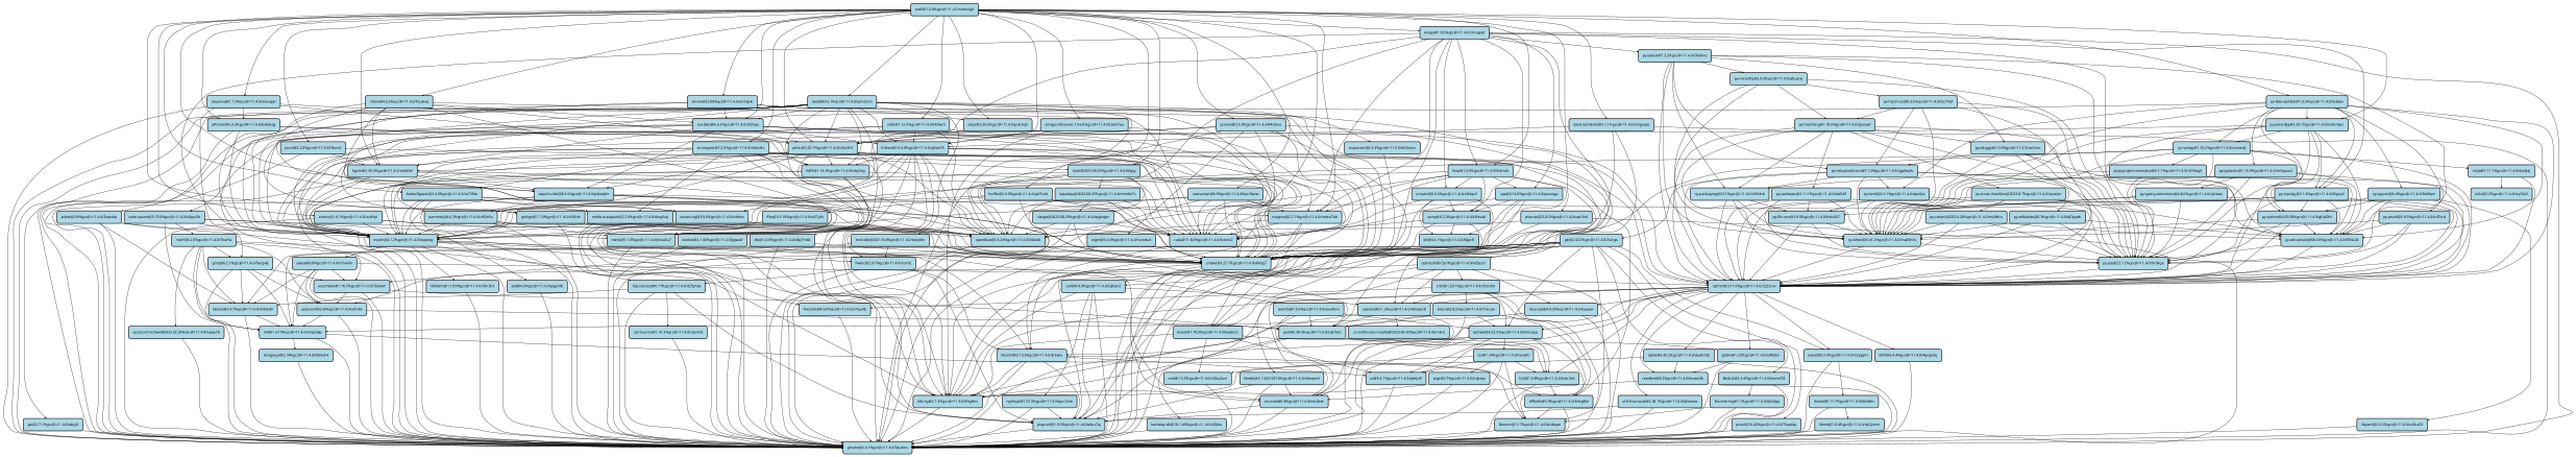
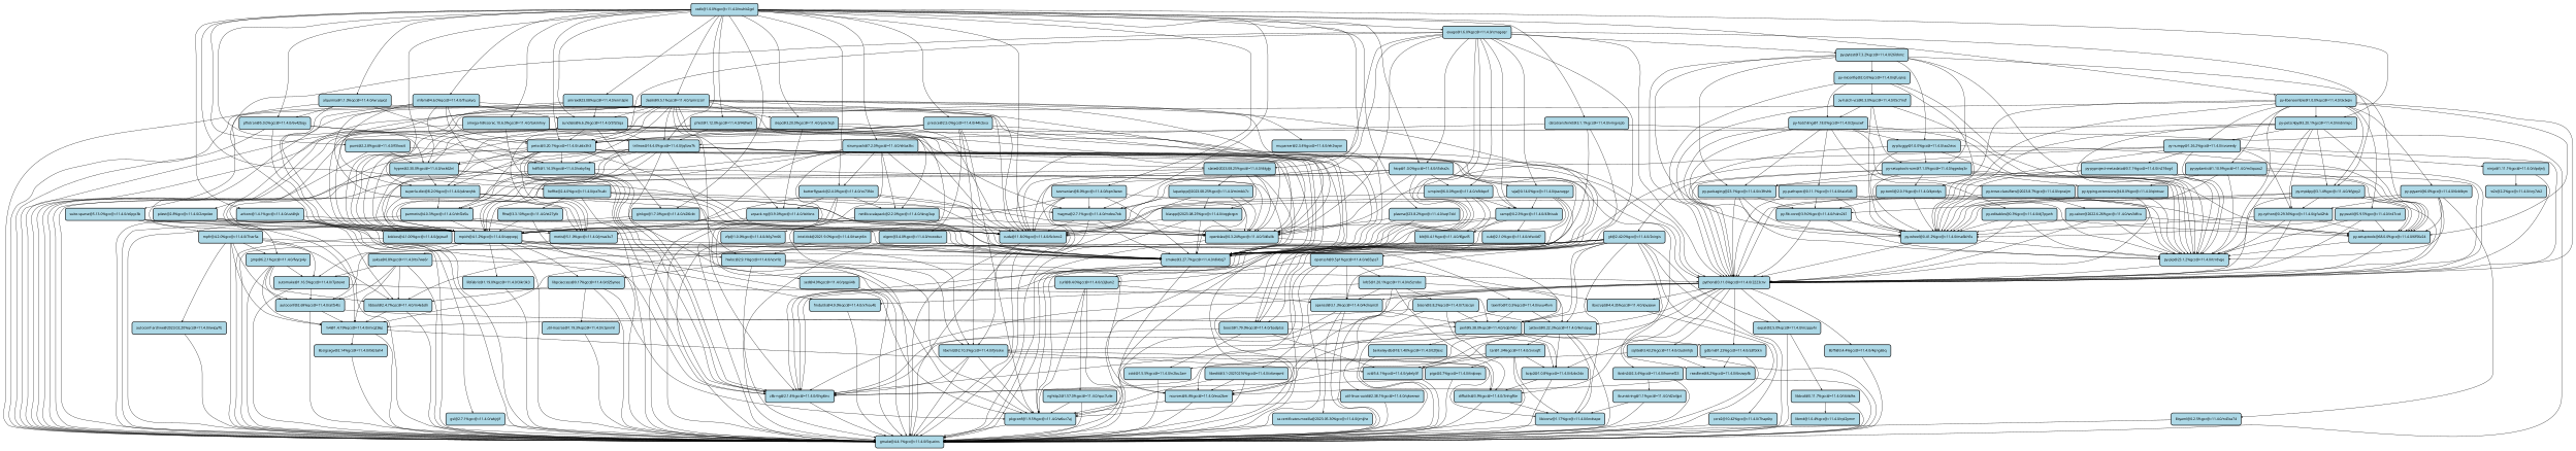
  digraph {
    labelloc=b
    rankdir=TB
    ranksep=1
    node [fillcolor=lightblue fontname=Monaco fontsize=24 margin=.4 penwidth=4 shape=box style="rounded,filled"]
    edge [penwidth=2]
    n1 [label="autoconf-archive@2023.02.20%gcc@=11.4.0/iwjgy7b"]
    n2 [label="gmake@4.4.1%gcc@=11.4.0/5quzins"]
    n3 [label="expat@2.5.0%gcc@=11.4.0/mzppyhi"]
    n4 [label="libbsd@0.11.7%gcc@=11.4.0/t6i4dhs"]
    n5 [label="libmd@1.0.4%gcc@=11.4.0/rpl2ymm"]
    n6 [label="netlib-scalapack@2.2.0%gcc@=11.4.0/4csg3up"]
    n7 [label="openblas@0.3.24%gcc@=11.4.0/346silb"]
    n8 [label="cmake@3.27.7%gcc@=11.4.0/dlvbzj7"]
    n9 [label="mpich@4.1.2%gcc@=11.4.0/sqqvepj"]
    n10 [label="perl@5.38.0%gcc@=11.4.0/sqb7vbr"]
    n11 [label="ncurses@6.4%gcc@=11.4.0/eoz2ber"]
    n12 [label="zlib-ng@2.1.4%gcc@=11.4.0/6hgklno"]
    n13 [label="curl@8.4.0%gcc@=11.4.0/s3jban2"]
    n14 [label="libxml2@2.10.3%gcc@=11.4.0/fjreske"]
    n15 [label="pkgconf@1.9.5%gcc@=11.4.0/w6uc7aj"]
    n16 [label="hwloc@2.9.1%gcc@=11.4.0/vzvrliz"]
    n17 [label="libpciaccess@0.17%gcc@=11.4.0/d25ynee"]
    n18 [label="findutils@4.9.0%gcc@=11.4.0/x7iou4b"]
    n19 [label="yaksa@0.8%gcc@=11.4.0/tx7wa6r"]
    n20 [label="libfabric@1.19.0%gcc@=11.4.0/3ikr3k3"]
    n21 [label="texinfo@7.0.3%gcc@=11.4.0/yxu4hvn"]
    n22 [label="gettext@0.22.3%gcc@=11.4.0/ikmsgup"]
    n23 [label="gdbm@1.23%gcc@=11.4.0/a3fbtkn"]
    n24 [label="berkeley-db@18.1.40%gcc@=11.4.0/t2fj6xz"]
-   n25 [label="fzi2@1.0.8%gcc@=11.4.0/4zbr2dx"]
+   n25 [label="bzip2@1.0.8%gcc@=11.4.0/4zbr2dx"]
    n26 [label="libiconv@1.17%gcc@=11.4.0/kndsspe"]
    n27 [label="xz@5.4.1%gcc@=11.4.0/ydely3f"]
    n28 [label="tar@1.34%gcc@=11.4.0/zvrxqft"]
    n29 [label="strumpack@7.2.0%gcc@=11.4.0/shba3kc"]
    n30 [label="butterflypack@2.4.0%gcc@=11.4.0/cx73f4o"]
    n31 [label="metis@5.1.0%gcc@=11.4.0/jmva3u7"]
    n32 [label="parmetis@4.0.3%gcc@=11.4.0/chf2e5u"]
    n33 [label="cuda@11.8.0%gcc@=11.4.0/6clonc2"]
    n34 [label="zfp@1.0.0%gcc@=11.4.0/46y7m66"]
    n35 [label="slate@2023.08.25%gcc@=11.4.0/i6lgijy"]
    n36 [label="arpack-ng@3.9.0%gcc@=11.4.0/ixitbns"]
    n37 [label="sed@4.9%gcc@=11.4.0/pqpii4b"]
    n38 [label="blaspp@2023.08.25%gcc@=11.4.0/xqgbqpn"]
    n39 [label="lapackpp@2023.08.25%gcc@=11.4.0/mimbk7c"]
    n40 [label="py-numpy@1.26.2%gcc@=11.4.0/cvcwedy"]
    n41 [label="ninja@1.11.1%gcc@=11.4.0/dpdjnlj"]
    n42 [label="py-pip@23.1.2%gcc@=11.4.0/trrdvge"]
    n43 [label="py-cython@0.29.36%gcc@=11.4.0/gfu42hb"]
    n44 [label="python@3.11.6%gcc@=11.4.0/2223cnv"]
    n45 [label="py-pyproject-metadata@0.7.1%gcc@=11.4.0/n274og6"]
    n46 [label="py-wheel@0.41.2%gcc@=11.4.0/ma6bh5s"]
    n47 [label="re2c@2.2%gcc@=11.4.0/vry7zk2"]
    n48 [label="py-setuptools@68.0.0%gcc@=11.4.0/6f56z24"]
    n49 [label="readline@8.2%gcc@=11.4.0/6nzwpfb"]
    n50 [label="openssl@3.1.3%gcc@=11.4.0/4dnqm3l"]
    n51 [label="util-linux-uuid@2.38.1%gcc@=11.4.0/qksevwz"]
    n52 [label="libxcrypt@4.4.35%gcc@=11.4.0/joyajew"]
    n53 [label="sqlite@3.43.2%gcc@=11.4.0/dudmhjb"]
    n54 [label="libffi@3.4.4%gcc@=11.4.0/4qng65q"]
    n55 [label="py-packaging@23.1%gcc@=11.4.0/x3ftvhb"]
    n56 [label="py-hatch-vcs@0.3.0%gcc@=11.4.0/t5c7mjf"]
    n57 [label="py-hatchling@1.18.0%gcc@=11.4.0/2jeuswf"]
    n58 [label="py-setuptools-scm@7.1.0%gcc@=11.4.0/qgwbq3v"]
    n59 [label="py-trove-classifiers@2023.8.7%gcc@=11.4.0/vpraijm"]
    n60 [label="py-pluggy@1.0.0%gcc@=11.4.0/aa2vioc"]
    n61 [label="py-editables@0.3%gcc@=11.4.0/dj7pywh"]
    n62 [label="py-pathspec@0.11.1%gcc@=11.4.0/taiz545"]
    n63 [label="py-typing-extensions@4.8.0%gcc@=11.4.0/qintvaz"]
    n64 [label="py-tomli@2.0.1%gcc@=11.4.0/4ptxlys"]
    n65 [label="git@2.42.0%gcc@=11.4.0/2virgis"]
    n66 [label="ca-certificates-mozilla@2023-05-30%gcc@=11.4.0/jrnijhz"]
    n67 [label="heffte@2.4.0%gcc@=11.4.0/pe7tu4t"]
    n68 [label="fftw@3.3.10%gcc@=11.4.0/zt27yfo"]
    n69 [label="magma@2.7.1%gcc@=11.4.0/mdeu7ob"]
    n70 [label="alquimia@1.1.0%gcc@=11.4.0/wruqygt"]
    n71 [label="hdf5@1.14.3%gcc@=11.4.0/xsky5sg"]
    n72 [label="pflotran@5.0.0%gcc@=11.4.0/6v42bqy"]
    n73 [label="petsc@3.20.1%gcc@=11.4.0/uldx3h3"]
    n74 [label="util-macros@1.19.3%gcc@=11.4.0/ctpnmil"]
    n75 [label="libtool@2.4.7%gcc@=11.4.0/m4ebdli"]
    n76 [label="m4@1.4.19%gcc@=11.4.0/mig236p"]
    n77 [label="krb5@1.20.1%gcc@=11.4.0/o5zrobx"]
    n78 [label="diffutils@3.9%gcc@=11.4.0/3nhgf6e"]
    n79 [label="bison@3.8.2%gcc@=11.4.0/7ziscqn"]
    n80 [label="dealii@9.5.1%gcc@=11.4.0/gmrszcm"]
    n81 [label="slepc@3.20.0%gcc@=11.4.0/pckr5q5"]
    n82 [label="muparser@2.3.4%gcc@=11.4.0/eh2wycn"]
    n83 [label="trilinos@14.4.0%gcc@=11.4.0/jq5zw7k"]
    n84 [label="boost@1.79.0%gcc@=11.4.0/badptss"]
    n85 [label="intel-tbb@2021.9.0%gcc@=11.4.0/twcyt6n"]
    n86 [label="suite-sparse@5.13.0%gcc@=11.4.0/x6pyc3b"]
    n87 [label="sundials@6.6.2%gcc@=11.4.0/3fzi5qa"]
    n88 [label="gsl@2.7.1%gcc@=11.4.0/wkjrjif"]
    n89 [label="p4est@2.8%gcc@=11.4.0/2zqe4ze"]
    n90 [label="hypre@2.30.0%gcc@=11.4.0/oxk62nl"]
    n91 [label="superlu-dist@8.2.0%gcc@=11.4.0/p4neqhb"]
    n92 [label="kokkos@4.1.00%gcc@=11.4.0/jpjwaif"]
    n93 [label="zstd@1.5.5%gcc@=11.4.0/n2bu2am"]
    n94 [label="gmp@6.2.1%gcc@=11.4.0/fvycp4y"]
    n95 [label="mpfr@4.2.0%gcc@=11.4.0/7lssr5a"]
    n96 [label="ginkgo@1.7.0%gcc@=11.4.0/x2l6ckt"]
    n97 [label="phist@1.12.0%gcc@=11.4.0/l4zfwr5"]
    n98 [label="py-calver@2022.6.26%gcc@=11.4.0/wv3dfcu"]
    n99 [label="omega-h@scorec.10.6.0%gcc@=11.4.0/takmhvy"]
    n100 [label="automake@1.16.5%gcc@=11.4.0/7jotewt"]
    n101 [label="autoconf@2.69%gcc@=11.4.0/atfz4ts"]
    n102 [label="libsigsegv@2.14%gcc@=11.4.0/tkb5ah4"]
    n103 [label="hiop@1.0.0%gcc@=11.4.0/t5dra2s"]
    n104 [label="camp@0.2.3%gcc@=11.4.0/43hisub"]
    n105 [label="umpire@6.0.0%gcc@=11.4.0/o5tbpvf"]
    n106 [label="raja@0.14.0%gcc@=11.4.0/pazuqgz"]
+   n107 [label="cub@2.1.0%gcc@=11.4.0/xfsv4d7"]
    n108 [label="blt@0.4.1%gcc@=11.4.0/l6jpzl5"]
    n109 [label="libedit@3.1-20210216%gcc@=11.4.0/x6wqwnl"]
    n110 [label="py-petsc4py@3.20.1%gcc@=11.4.0/mdnnkpq"]
    n111 [label="py-mpi4py@3.1.4%gcc@=11.4.0/kfyjoy2"]
    n112 [label="py-pytest@7.3.2%gcc@=11.4.0/26ldonz"]
    n113 [label="py-iniconfig@2.0.0%gcc@=11.4.0/qfuqnsj"]
    n114 [label="py-flit-core@3.9.0%gcc@=11.4.0/h4rx2k7"]
    n115 [label="py-psutil@5.9.5%gcc@=11.4.0/ir47ccd"]
    n116 [label="nghttp2@1.57.0%gcc@=11.4.0/quc7u4e"]
    n117 [label="precice@2.5.0%gcc@=11.4.0/44tcbxa"]
    n118 [label="eigen@3.4.0%gcc@=11.4.0/nczodud"]
    n119 [label="tasmanian@8.0%gcc@=11.4.0/bpn3wzw"]
    n120 [label="pigz@2.7%gcc@=11.4.0/tiqbcqs"]
    n121 [label="plasma@23.8.2%gcc@=11.4.0/uqt7xkl"]
    n122 [label="arborx@1.4.1%gcc@=11.4.0/uvi4hjb"]
    n123 [label="datatransferkit@3.1.1%gcc@=11.4.0/vmgvspb"]
    n124 [label="py-pyyaml@6.0%gcc@=11.4.0/6vldlqm"]
    n125 [label="libyaml@0.2.5%gcc@=11.4.0/n43ca74"]
    n126 [label="pcre2@10.42%gcc@=11.4.0/7hap6tp"]
    n127 [label="pumi@2.2.8%gcc@=11.4.0/f3loxc6"]
    n128 [label="libidn2@2.3.4%gcc@=11.4.0/homef23"]
    n129 [label="openssh@9.5p1%gcc@=11.4.0/e65yss7"]
    n130 [label="libunistring@1.1%gcc@=11.4.0/d2o4jpt"]
    n131 [label="exago@1.6.0%gcc@=11.4.0/cmsgeqr"]
    n132 [label="xsdk@1.0.0%gcc@=11.4.0/nuhb2gd"]
    n133 [label="py-libensemble@1.0.0%gcc@=11.4.0/3xlxqiv"]
    n134 [label="amrex@23.08%gcc@=11.4.0/erm3pki"]
    n135 [label="mfem@4.6.0%gcc@=11.4.0/fruakyq"]
    n136 [label="py-pydantic@1.10.9%gcc@=11.4.0/m3quau2"]
    n1 -> n2
    n3 -> n2
    n3 -> n4
    n4 -> n2
    n4 -> n5
    n5 -> n2
    n6 -> n2
    n6 -> n7
    n6 -> n8
    n6 -> n9
    n7 -> n2
    n7 -> n10
    n8 -> n11
    n8 -> n12
    n8 -> n13
    n9 -> n2
    n9 -> n14
    n9 -> n15
    n9 -> n16
    n9 -> n17
    n9 -> n18
    n9 -> n19
    n9 -> n20
    n10 -> n12
    n10 -> n23
    n10 -> n24
    n10 -> n25
    n11 -> n2
    n11 -> n15
    n12 -> n2
    n13 -> n2
    n13 -> n12
    n13 -> n15
    n13 -> n50
    n13 -> n116
    n14 -> n2
    n14 -> n12
    n14 -> n15
    n14 -> n26
    n14 -> n27
    n15 -> n2
    n16 -> n2
    n16 -> n11
    n16 -> n14
    n16 -> n15
    n16 -> n17
    n17 -> n2
    n17 -> n15
    n17 -> n74
    n17 -> n75
    n18 -> n2
    n19 -> n2
    n19 -> n44
    n19 -> n75
    n19 -> n76
    n19 -> n100
    n19 -> n101
    n20 -> n2
-   n21 -> n2
+   n66 -> n2
    n21 -> n10
    n21 -> n11
    n21 -> n22
    n22 -> n2
    n22 -> n11
    n22 -> n14
    n22 -> n25
    n22 -> n26
    n22 -> n27
    n22 -> n28
    n23 -> n2
    n23 -> n49
    n24 -> n2
    n25 -> n2
    n25 -> n78
    n26 -> n2
    n27 -> n2
    n28 -> n2
    n28 -> n25
    n28 -> n26
    n28 -> n27
    n28 -> n93
    n28 -> n120
    n29 -> n2
    n29 -> n6
    n29 -> n7
    n29 -> n8
    n29 -> n9
    n29 -> n30
    n29 -> n31
    n29 -> n32
    n29 -> n33
    n29 -> n34
    n29 -> n35
    n30 -> n2
    n30 -> n6
    n30 -> n7
    n30 -> n8
    n30 -> n9
    n30 -> n36
    n30 -> n37
    n31 -> n2
    n31 -> n8
    n32 -> n2
    n32 -> n8
    n32 -> n9
    n32 -> n31
    n33 -> n14
    n34 -> n2
    n34 -> n8
    n35 -> n2
    n35 -> n7
    n35 -> n8
    n35 -> n9
    n35 -> n33
    n35 -> n38
    n35 -> n39
    n36 -> n2
    n36 -> n7
    n36 -> n8
    n36 -> n9
    n37 -> n2
    n38 -> n2
    n38 -> n7
    n38 -> n8
    n38 -> n33
    n39 -> n2
    n39 -> n7
    n39 -> n8
    n39 -> n33
    n39 -> n38
    n40 -> n7
    n40 -> n15
    n40 -> n41
    n40 -> n42
    n40 -> n43
    n40 -> n44
    n40 -> n45
    n40 -> n46
    n41 -> n44
    n41 -> n47
    n42 -> n44
    n43 -> n42
    n43 -> n44
    n43 -> n46
    n43 -> n48
    n44 -> n3
    n44 -> n11
    n44 -> n12
    n44 -> n15
    n44 -> n22
    n44 -> n23
    n44 -> n25
    n44 -> n27
    n44 -> n49
    n44 -> n50
    n44 -> n51
    n44 -> n52
    n44 -> n53
    n44 -> n54
    n45 -> n42
    n45 -> n44
    n45 -> n46
    n45 -> n48
    n45 -> n55
    n46 -> n42
    n46 -> n44
    n48 -> n42
    n48 -> n44
    n49 -> n2
    n49 -> n11
    n50 -> n2
    n50 -> n10
    n50 -> n12
    n50 -> n66
    n51 -> n2
    n51 -> n15
    n52 -> n2
    n52 -> n10
    n53 -> n2
    n53 -> n12
    n53 -> n49
    n54 -> n2
    n55 -> n42
    n55 -> n44
    n55 -> n46
    n55 -> n114
    n56 -> n42
    n56 -> n44
    n56 -> n46
    n56 -> n57
    n56 -> n58
    n57 -> n42
    n57 -> n44
    n57 -> n46
    n57 -> n55
    n57 -> n59
    n57 -> n60
    n57 -> n61
    n57 -> n62
    n58 -> n42
    n58 -> n44
    n58 -> n46
    n58 -> n48
    n58 -> n55
+   n58 -> n63
    n58 -> n64
    n58 -> n65
    n59 -> n42
    n59 -> n44
    n59 -> n46
    n59 -> n48
    n59 -> n98
    n60 -> n42
    n60 -> n44
    n60 -> n46
    n60 -> n48
    n60 -> n58
    n61 -> n42
    n61 -> n44
    n61 -> n46
    n61 -> n48
    n62 -> n42
    n62 -> n44
    n62 -> n46
    n62 -> n114
    n63 -> n42
    n63 -> n44
    n63 -> n46
    n63 -> n114
    n64 -> n42
    n64 -> n44
    n64 -> n46
    n64 -> n114
    n65 -> n2
    n65 -> n3
    n65 -> n10
    n65 -> n12
    n65 -> n13
    n65 -> n22
    n65 -> n26
    n65 -> n50
    n65 -> n75
    n65 -> n76
    n65 -> n100
    n65 -> n101
    n65 -> n126
    n65 -> n128
    n65 -> n129
    n67 -> n2
    n67 -> n8
    n67 -> n9
    n67 -> n33
    n67 -> n68
    n67 -> n69
    n68 -> n2
    n68 -> n9
    n69 -> n2
    n69 -> n7
    n69 -> n8
    n69 -> n33
    n70 -> n2
    n70 -> n8
    n70 -> n9
    n70 -> n71
    n70 -> n72
    n71 -> n2
    n71 -> n8
    n71 -> n9
    n71 -> n12
    n71 -> n15
    n72 -> n2
    n72 -> n9
    n72 -> n71
    n72 -> n73
    n73 -> n2
    n73 -> n7
    n73 -> n9
    n73 -> n12
    n73 -> n31
    n73 -> n32
    n73 -> n33
    n73 -> n44
    n73 -> n71
    n73 -> n78
    n73 -> n90
    n73 -> n91
    n74 -> n2
    n75 -> n2
    n75 -> n76
    n76 -> n2
    n76 -> n78
    n76 -> n102
    n77 -> n2
    n77 -> n18
    n77 -> n22
    n77 -> n50
    n77 -> n78
    n77 -> n79
    n78 -> n2
    n78 -> n26
    n79 -> n2
    n79 -> n10
    n79 -> n22
    n79 -> n76
    n79 -> n78
    n80 -> n2
    n80 -> n6
    n80 -> n7
    n80 -> n8
    n80 -> n9
    n80 -> n12
    n80 -> n31
    n80 -> n36
    n80 -> n71
    n80 -> n73
    n80 -> n81
    n80 -> n82
    n80 -> n83
    n80 -> n84
    n80 -> n85
    n80 -> n86
    n80 -> n87
    n80 -> n88
    n80 -> n89
    n81 -> n33
    n81 -> n36
    n81 -> n44
    n81 -> n73
    n82 -> n8
    n83 -> n2
    n83 -> n7
    n83 -> n8
    n83 -> n9
    n83 -> n12
    n83 -> n16
    n83 -> n31
    n83 -> n32
    n83 -> n44
    n83 -> n71
    n83 -> n84
    n83 -> n90
    n83 -> n92
    n84 -> n12
    n84 -> n25
    n84 -> n27
    n84 -> n93
    n85 -> n2
    n85 -> n8
    n85 -> n16
    n86 -> n7
    n86 -> n31
    n86 -> n76
    n86 -> n94
    n86 -> n95
    n87 -> n2
    n87 -> n8
    n87 -> n9
    n87 -> n33
    n87 -> n69
    n87 -> n73
    n87 -> n83
    n87 -> n90
    n87 -> n91
    n87 -> n96
    n88 -> n2
    n89 -> n2
    n89 -> n9
    n89 -> n12
    n89 -> n75
    n90 -> n2
    n90 -> n7
    n90 -> n9
    n90 -> n33
    n90 -> n91
    n91 -> n2
    n91 -> n7
    n91 -> n8
    n91 -> n9
    n91 -> n31
    n91 -> n32
    n91 -> n33
    n92 -> n2
    n92 -> n8
    n93 -> n2
    n94 -> n2
    n94 -> n75
    n94 -> n76
    n94 -> n100
    n94 -> n101
    n95 -> n1
    n95 -> n2
    n95 -> n21
    n95 -> n75
    n95 -> n76
    n95 -> n94
    n95 -> n100
    n95 -> n101
    n96 -> n2
    n96 -> n8
    n96 -> n9
    n96 -> n33
    n97 -> n2
    n97 -> n7
    n97 -> n8
    n97 -> n9
    n97 -> n83
    n98 -> n42
    n98 -> n44
    n98 -> n46
    n98 -> n48
    n99 -> n2
    n99 -> n8
    n99 -> n9
    n99 -> n12
    n99 -> n83
    n100 -> n2
    n100 -> n10
    n100 -> n101
    n101 -> n2
    n101 -> n10
    n101 -> n76
    n102 -> n2
    n103 -> n2
    n103 -> n7
    n103 -> n8
    n103 -> n9
    n103 -> n33
    n103 -> n69
    n103 -> n104
    n103 -> n105
    n103 -> n106
    n104 -> n2
    n104 -> n8
    n104 -> n33
+   n104 -> n107
    n104 -> n108
    n105 -> n2
    n105 -> n8
    n105 -> n33
    n105 -> n104
    n105 -> n108
    n106 -> n2
    n106 -> n8
    n106 -> n33
    n106 -> n104
    n106 -> n108
    n108 -> n8
    n109 -> n2
    n109 -> n11
    n109 -> n15
    n110 -> n40
    n110 -> n42
    n110 -> n43
    n110 -> n44
    n110 -> n46
    n110 -> n48
    n110 -> n73
    n110 -> n111
    n111 -> n9
    n111 -> n42
    n111 -> n43
    n111 -> n44
    n111 -> n46
    n111 -> n48
    n112 -> n42
    n112 -> n44
    n112 -> n46
    n112 -> n48
    n112 -> n55
    n112 -> n58
    n112 -> n60
    n112 -> n113
    n113 -> n42
    n113 -> n44
    n113 -> n46
    n113 -> n56
    n113 -> n57
    n114 -> n42
    n114 -> n44
    n114 -> n46
    n115 -> n42
    n115 -> n44
    n115 -> n46
    n115 -> n48
    n116 -> n2
    n116 -> n15
    n117 -> n2
    n117 -> n8
    n117 -> n9
    n117 -> n14
    n117 -> n15
    n117 -> n73
    n117 -> n84
    n117 -> n118
    n118 -> n2
    n118 -> n8
    n119 -> n2
    n119 -> n7
    n119 -> n8
    n119 -> n9
    n119 -> n33
    n119 -> n69
    n120 -> n2
    n120 -> n12
    n121 -> n2
    n121 -> n7
    n121 -> n8
    n122 -> n2
    n122 -> n8
    n122 -> n9
    n122 -> n92
    n123 -> n2
    n123 -> n8
    n123 -> n83
    n123 -> n84
    n124 -> n42
    n124 -> n43
    n124 -> n44
    n124 -> n46
    n124 -> n48
    n124 -> n125
    n125 -> n2
    n126 -> n2
    n127 -> n2
    n127 -> n8
    n127 -> n90
    n128 -> n2
    n128 -> n130
    n129 -> n2
    n129 -> n11
    n129 -> n12
    n129 -> n50
    n129 -> n52
    n129 -> n77
    n129 -> n109
    n130 -> n2
    n130 -> n26
    n131 -> n2
    n131 -> n7
    n131 -> n8
    n131 -> n9
    n131 -> n15
    n131 -> n33
    n131 -> n44
    n131 -> n69
    n131 -> n73
    n131 -> n103
    n131 -> n104
    n131 -> n105
    n131 -> n106
    n131 -> n111
    n131 -> n112
    n132 -> n29
    n132 -> n30
    n132 -> n33
    n132 -> n35
    n132 -> n67
    n132 -> n69
    n132 -> n70
    n132 -> n72
    n132 -> n73
    n132 -> n80
    n132 -> n81
    n132 -> n83
    n132 -> n87
    n132 -> n90
    n132 -> n91
    n132 -> n96
    n132 -> n97
    n132 -> n99
    n132 -> n103
    n132 -> n110
    n132 -> n117
    n132 -> n119
    n132 -> n121
    n132 -> n122
    n132 -> n123
    n132 -> n127
    n132 -> n131
    n132 -> n133
    n132 -> n134
    n132 -> n135
    n133 -> n9
    n133 -> n40
    n133 -> n42
    n133 -> n44
    n133 -> n46
    n133 -> n48
    n133 -> n64
    n133 -> n110
    n133 -> n111
    n133 -> n115
    n133 -> n124
    n133 -> n136
    n134 -> n2
    n134 -> n8
    n134 -> n9
    n134 -> n33
    n134 -> n87
    n135 -> n9
    n135 -> n12
    n135 -> n31
    n135 -> n33
    n135 -> n73
    n135 -> n87
    n135 -> n90
    n135 -> n91
    n136 -> n42
    n136 -> n44
    n136 -> n46
    n136 -> n48
    n136 -> n63
  }
